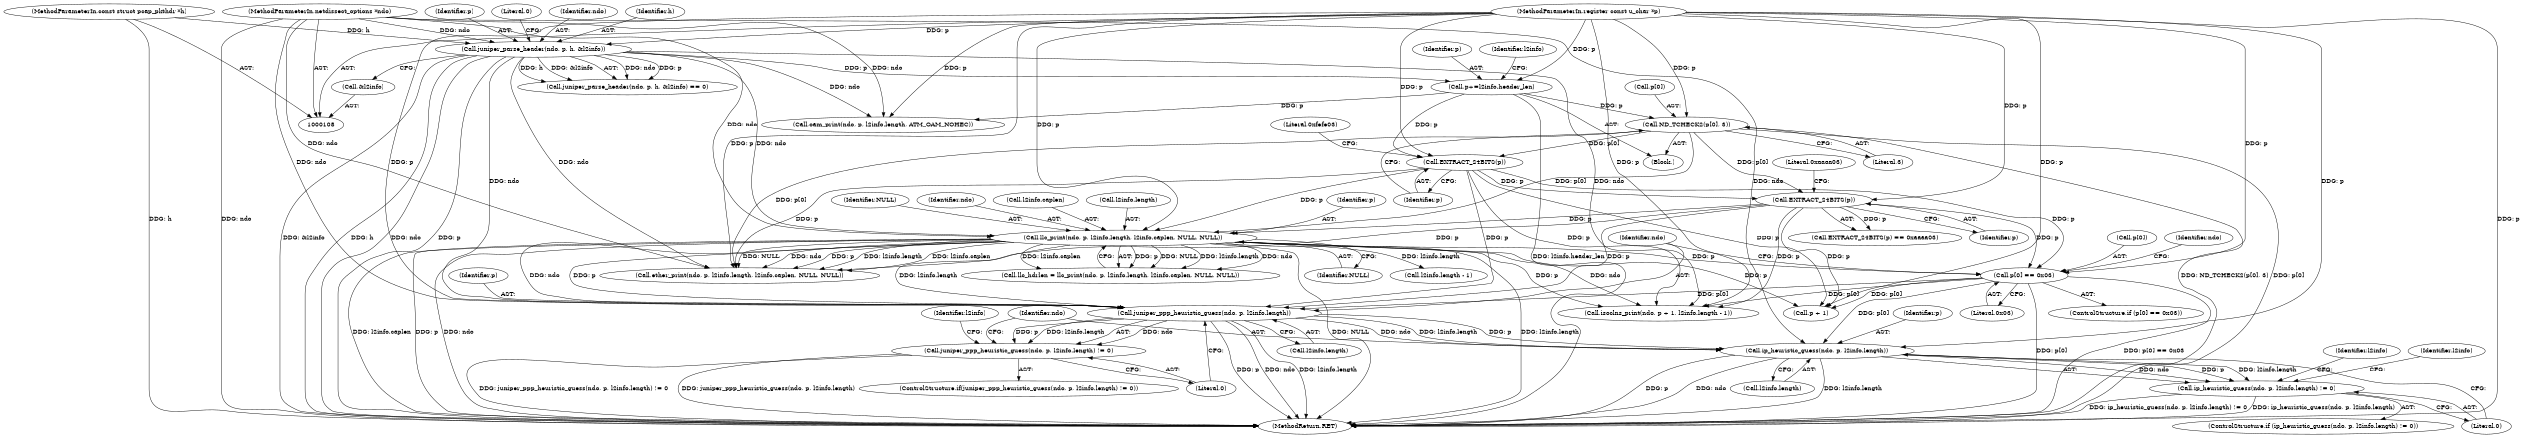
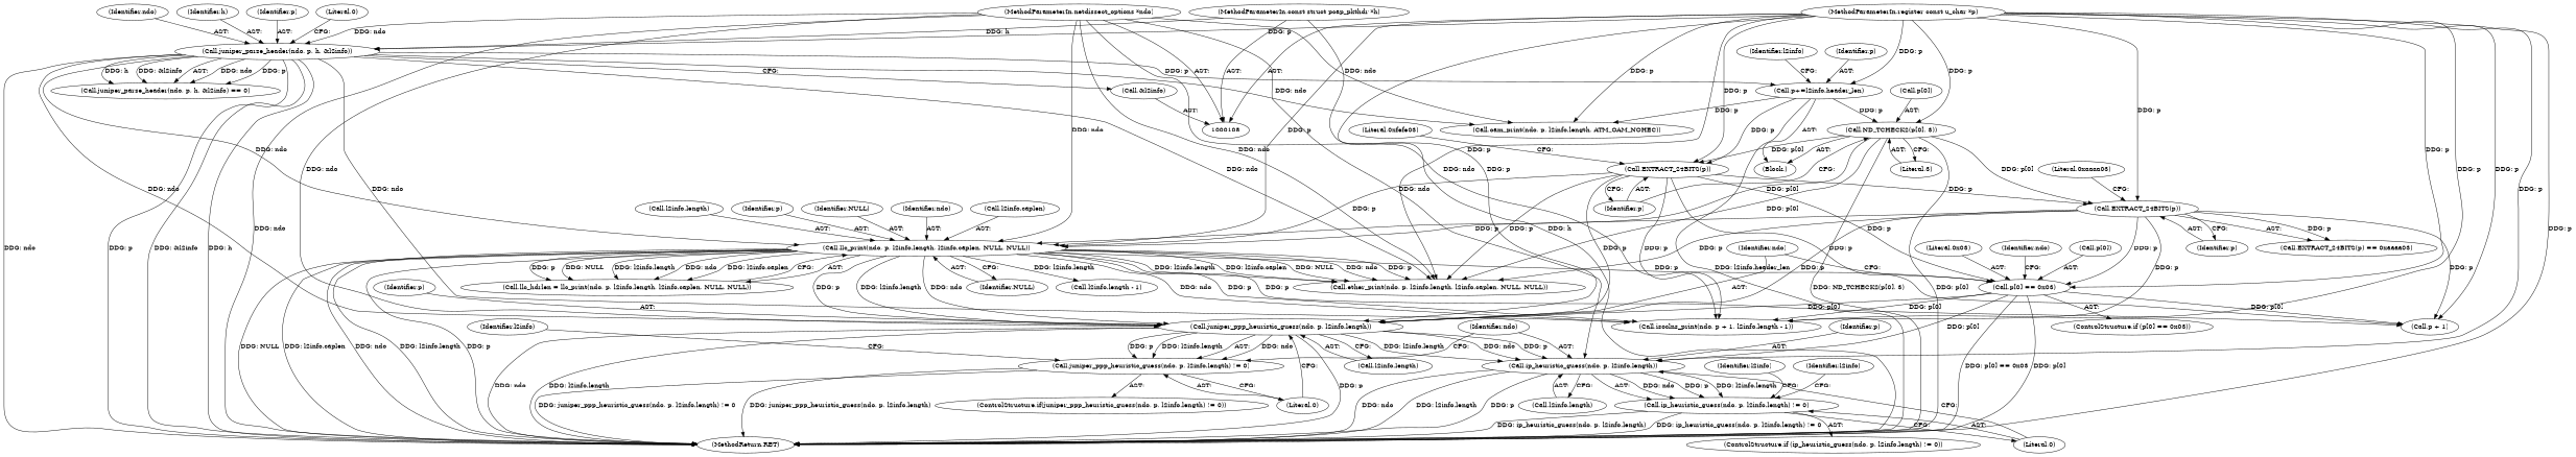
  digraph {
    n1 [label="(Call,juniper_ppp_heuristic_guess(ndo, p, l2info.length))"]
    n2 [label="(Call,juniper_ppp_heuristic_guess(ndo, p, l2info.length) != 0)"]
    n3 [label="(Call,ip_heuristic_guess(ndo, p, l2info.length))"]
    n4 [label="(MethodReturn,RET)"]
    n5 [label="(Call,l2info.length)"]
    n6 [label="(ControlStructure,if(juniper_ppp_heuristic_guess(ndo, p, l2info.length) != 0))"]
    n7 [label="(Literal,0)"]
    n8 [label="(Call,ip_heuristic_guess(ndo, p, l2info.length) != 0)"]
    n9 [label="(Call,l2info.length)"]
    n10 [label="(Call,juniper_parse_header(ndo, p, h, &l2info))"]
    n11 [label="(Call,llc_print(ndo, p, l2info.length, l2info.caplen, NULL, NULL))"]
    n12 [label="(Call,p+=l2info.header_len)"]
    n13 [label="(Call,&l2info)"]
    n14 [label="(Call,isoclns_print(ndo, p + 1, l2info.length - 1))"]
    n15 [label="(Call,juniper_parse_header(ndo, p, h, &l2info) == 0)"]
    n16 [label="(Call,oam_print(ndo, p, l2info.length, ATM_OAM_NOHEC))"]
    n17 [label="(Call,ether_print(ndo, p, l2info.length, l2info.caplen, NULL, NULL))"]
    n18 [label="(Call,p[0] == 0x03)"]
    n19 [label="(Call,p + 1)"]
    n20 [label="(Call,llc_hdrlen = llc_print(ndo, p, l2info.length, l2info.caplen, NULL, NULL))"]
    n21 [label="(Identifier,NULL)"]
    n22 [label="(Call,l2info.length - 1)"]
    n23 [label="(Call,ND_TCHECK2(p[0], 3))"]
    n24 [label="(Call,EXTRACT_24BITS(p))"]
    n25 [label="(Block,)"]
    1000108
    n27 [label="(MethodParameterIn,netdissect_options *ndo)"]
    n28 [label="(MethodParameterIn,register const u_char *p)"]
    n29 [label="(Call,EXTRACT_24BITS(p))"]
    n30 [label="(Literal,3)"]
    n31 [label="(Identifier,p)"]
    n32 [label="(Call,EXTRACT_24BITS(p) == 0xaaaa03)"]
    n33 [label="(Identifier,p)"]
    n34 [label="(ControlStructure,if (p[0] == 0x03))"]
    n35 [label="(Literal,0x03)"]
    n36 [label="(MethodParameterIn,const struct pcap_pkthdr *h)"]
    n37 [label="(ControlStructure,if (ip_heuristic_guess(ndo, p, l2info.length) != 0))"]
    n38 [label="(Literal,0)"]
    n39 [label="(Identifier,l2info)"]
    n40 [label="(Identifier,p)"]
    n41 [label="(Identifier,ndo)"]
    n42 [label="(Identifier,ndo)"]
    n43 [label="(Literal,0xaaaa03)"]
    n44 [label="(Identifier,p)"]
    n45 [label="(Identifier,p)"]
    n46 [label="(Call,p[0])"]
    n47 [label="(Identifier,l2info)"]
    n48 [label="(Identifier,NULL)"]
    n49 [label="(Identifier,ndo)"]
    n50 [label="(Call,l2info.caplen)"]
    n51 [label="(Literal,0)"]
    n52 [label="(Literal,0xfefe03)"]
    n53 [label="(Identifier,ndo)"]
    n54 [label="(Identifier,ndo)"]
    n55 [label="(Identifier,h)"]
    n56 [label="(Identifier,l2info)"]
    n57 [label="(Identifier,l2info)"]
    n58 [label="(Call,p[0])"]
    n59 [label="(Identifier,p)"]
    n60 [label="(Call,l2info.length)"]
    n61 [label="(Identifier,p)"]
    n1 -> n2 [label="AST: "]
    n1 -> n2 [label="DDG: ndo"]
    n1 -> n2 [label="DDG: p"]
    n1 -> n2 [label="DDG: l2info.length"]
    n1 -> n3 [label="DDG: ndo"]
    n1 -> n3 [label="DDG: p"]
    n1 -> n3 [label="DDG: l2info.length"]
    n1 -> n4 [label="DDG: ndo"]
    n1 -> n4 [label="DDG: l2info.length"]
    n1 -> n4 [label="DDG: p"]
    n1 -> n5 [label="CFG: "]
    n2 -> n4 [label="DDG: juniper_ppp_heuristic_guess(ndo, p, l2info.length) != 0"]
    n2 -> n4 [label="DDG: juniper_ppp_heuristic_guess(ndo, p, l2info.length)"]
    n2 -> n6 [label="AST: "]
    n2 -> n7 [label="CFG: "]
    n3 -> n4 [label="DDG: l2info.length"]
    n3 -> n4 [label="DDG: p"]
    n3 -> n4 [label="DDG: ndo"]
    n3 -> n8 [label="AST: "]
    n3 -> n8 [label="DDG: ndo"]
    n3 -> n8 [label="DDG: p"]
    n3 -> n8 [label="DDG: l2info.length"]
    n3 -> n9 [label="CFG: "]
    n5 -> n1 [label="AST: "]
    n7 -> n1 [label="CFG: "]
    n7 -> n2 [label="AST: "]
    n8 -> n4 [label="DDG: ip_heuristic_guess(ndo, p, l2info.length) != 0"]
    n8 -> n4 [label="DDG: ip_heuristic_guess(ndo, p, l2info.length)"]
    n8 -> n37 [label="AST: "]
    n8 -> n38 [label="CFG: "]
    n9 -> n3 [label="AST: "]
    n10 -> n1 [label="DDG: ndo"]
    n10 -> n4 [label="DDG: &l2info"]
    n10 -> n4 [label="DDG: h"]
    n10 -> n4 [label="DDG: ndo"]
    n10 -> n4 [label="DDG: p"]
    n10 -> n11 [label="DDG: ndo"]
    n10 -> n12 [label="DDG: p"]
    n10 -> n13 [label="CFG: "]
    n10 -> n14 [label="DDG: ndo"]
    n10 -> n15 [label="AST: "]
    n10 -> n15 [label="DDG: ndo"]
    n10 -> n15 [label="DDG: p"]
    n10 -> n15 [label="DDG: h"]
    n10 -> n15 [label="DDG: &l2info"]
    n10 -> n16 [label="DDG: ndo"]
    n10 -> n17 [label="DDG: ndo"]
    n11 -> n1 [label="DDG: ndo"]
    n11 -> n1 [label="DDG: p"]
    n11 -> n1 [label="DDG: l2info.length"]
    n11 -> n4 [label="DDG: NULL"]
    n11 -> n4 [label="DDG: l2info.length"]
    n11 -> n4 [label="DDG: l2info.caplen"]
    n11 -> n4 [label="DDG: p"]
    n11 -> n4 [label="DDG: ndo"]
    n11 -> n14 [label="DDG: ndo"]
    n11 -> n14 [label="DDG: p"]
    n11 -> n17 [label="DDG: ndo"]
    n11 -> n17 [label="DDG: p"]
    n11 -> n17 [label="DDG: l2info.length"]
    n11 -> n17 [label="DDG: l2info.caplen"]
    n11 -> n17 [label="DDG: NULL"]
    n11 -> n18 [label="DDG: p"]
    n11 -> n19 [label="DDG: p"]
    n11 -> n20 [label="AST: "]
    n11 -> n20 [label="DDG: p"]
    n11 -> n20 [label="DDG: NULL"]
    n11 -> n20 [label="DDG: l2info.length"]
    n11 -> n20 [label="DDG: ndo"]
    n11 -> n20 [label="DDG: l2info.caplen"]
    n11 -> n21 [label="CFG: "]
    n11 -> n22 [label="DDG: l2info.length"]
    n12 -> n4 [label="DDG: l2info.header_len"]
    n12 -> n16 [label="DDG: p"]
    n12 -> n23 [label="DDG: p"]
    n12 -> n24 [label="DDG: p"]
    n12 -> n25 [label="AST: "]
    n13 -> 1000108 [label="AST: "]
    n18 -> n1 [label="DDG: p[0]"]
    n18 -> n3 [label="DDG: p[0]"]
    n18 -> n4 [label="DDG: p[0] == 0x03"]
    n18 -> n4 [label="DDG: p[0]"]
    n18 -> n14 [label="DDG: p[0]"]
    n18 -> n19 [label="DDG: p[0]"]
    n18 -> n34 [label="AST: "]
-   n18 -> n35 [label="CFG: "]
    n20 -> n11 [label="CFG: "]
    n21 -> n11 [label="AST: "]
    n23 -> n4 [label="DDG: ND_TCHECK2(p[0], 3)"]
    n23 -> n4 [label="DDG: p[0]"]
    n23 -> n11 [label="DDG: p[0]"]
    n23 -> n17 [label="DDG: p[0]"]
    n23 -> n24 [label="DDG: p[0]"]
    n23 -> n25 [label="AST: "]
    n23 -> n29 [label="DDG: p[0]"]
    n23 -> n30 [label="CFG: "]
    n24 -> n1 [label="DDG: p"]
    n24 -> n11 [label="DDG: p"]
    n24 -> n14 [label="DDG: p"]
    n24 -> n17 [label="DDG: p"]
    n24 -> n18 [label="DDG: p"]
    n24 -> n19 [label="DDG: p"]
    n24 -> n29 [label="DDG: p"]
    n24 -> n31 [label="CFG: "]
    n27 -> n1 [label="DDG: ndo"]
    n27 -> n3 [label="DDG: ndo"]
    n27 -> n4 [label="DDG: ndo"]
    n27 -> n10 [label="DDG: ndo"]
    n27 -> n11 [label="DDG: ndo"]
+   n27 -> n14 [label="DDG: ndo"]
    n27 -> n16 [label="DDG: ndo"]
    n27 -> n17 [label="DDG: ndo"]
    n27 -> 1000108 [label="AST: "]
    n28 -> n1 [label="DDG: p"]
    n28 -> n3 [label="DDG: p"]
    n28 -> n4 [label="DDG: p"]
    n28 -> n10 [label="DDG: p"]
    n28 -> n11 [label="DDG: p"]
    n28 -> n12 [label="DDG: p"]
    n28 -> n14 [label="DDG: p"]
    n28 -> n16 [label="DDG: p"]
    n28 -> n17 [label="DDG: p"]
    n28 -> n18 [label="DDG: p"]
    n28 -> n19 [label="DDG: p"]
    n28 -> n23 [label="DDG: p"]
    n28 -> n24 [label="DDG: p"]
    n28 -> 1000108 [label="AST: "]
    n28 -> n29 [label="DDG: p"]
    n29 -> n1 [label="DDG: p"]
    n29 -> n11 [label="DDG: p"]
    n29 -> n14 [label="DDG: p"]
    n29 -> n17 [label="DDG: p"]
    n29 -> n18 [label="DDG: p"]
    n29 -> n19 [label="DDG: p"]
    n29 -> n32 [label="AST: "]
    n29 -> n32 [label="DDG: p"]
    n29 -> n33 [label="CFG: "]
    n30 -> n23 [label="AST: "]
    n31 -> n23 [label="CFG: "]
    n31 -> n24 [label="AST: "]
    n33 -> n29 [label="AST: "]
    n35 -> n18 [label="AST: "]
    n36 -> n4 [label="DDG: h"]
    n36 -> n10 [label="DDG: h"]
    n36 -> 1000108 [label="AST: "]
    n38 -> n3 [label="CFG: "]
    n38 -> n8 [label="AST: "]
    n39 -> n8 [label="CFG: "]
    n40 -> n10 [label="AST: "]
    n41 -> n2 [label="CFG: "]
    n41 -> n3 [label="AST: "]
    n42 -> n1 [label="AST: "]
    n42 -> n18 [label="CFG: "]
    n43 -> n29 [label="CFG: "]
    n44 -> n11 [label="AST: "]
    n45 -> n1 [label="AST: "]
    n46 -> n23 [label="AST: "]
    n47 -> n2 [label="CFG: "]
    n48 -> n11 [label="AST: "]
    n49 -> n11 [label="AST: "]
    n50 -> n11 [label="AST: "]
    n51 -> n10 [label="CFG: "]
    n52 -> n24 [label="CFG: "]
    n53 -> n18 [label="CFG: "]
    n54 -> n10 [label="AST: "]
    n55 -> n10 [label="AST: "]
    n56 -> n12 [label="CFG: "]
    n57 -> n8 [label="CFG: "]
    n58 -> n18 [label="AST: "]
    n59 -> n3 [label="AST: "]
    n60 -> n11 [label="AST: "]
    n61 -> n12 [label="AST: "]
  }
